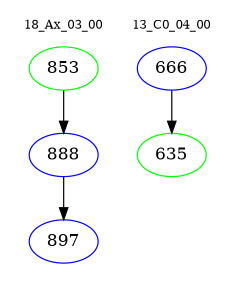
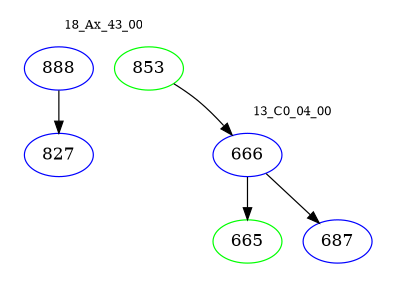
  digraph {
    node [color=blue]
    edge [color=black]
    n1 [color=green label=853]
    n2 [label=888]
-   n3 [label=897]
-   n4 [color=green label=635]
+   n3 [label=827]
+   n4 [color=green label=665]
    n5 [label=666]
+   n6 [label=687]
    subgraph cluster_1 {
      color=white
      fontsize=10
-     label="18_Ax_03_00"
+     label="18_Ax_43_00"
      n1
      n2
      n3
    }
    subgraph cluster_2 {
      color=white
      fontsize=10
      label="13_C0_04_00"
      n4
      n5
+     n6
    }
-   n1 -> n2
+   n1 -> n5
    n2 -> n3
    n5 -> n4
+   n5 -> n6
  }
